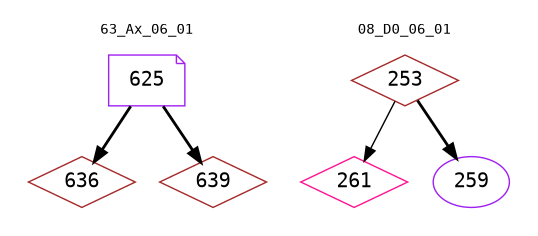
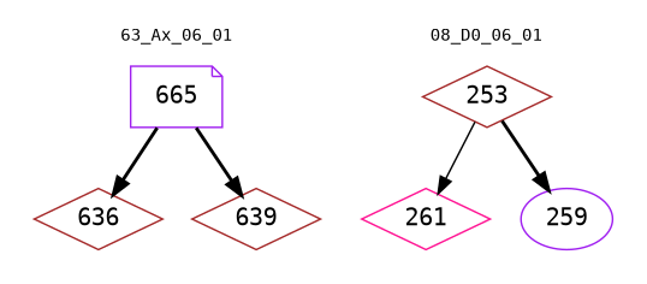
  digraph {
    fontname="DejaVu Sans Mono"
    node [color=brown fontname="DejaVu Sans Mono" shape=diamond]
    edge [color=black fontname="DejaVu Sans Mono" style=bold]
-   n1 [color=purple label=625 shape=note]
+   n1 [color=purple label=665 shape=note]
    n2 [label=636]
    n3 [label=639]
    n4 [label=253]
    n5 [color=deeppink label=261]
    n6 [color=purple label=259 shape=ellipse]
    subgraph cluster_1 {
      color=white
      fontsize=10
      label="63_Ax_06_01"
      n1
      n2
      n3
    }
    subgraph cluster_2 {
      color=white
      fontsize=10
      label="08_D0_06_01"
      n4
      n5
      n6
    }
    n1 -> n2
    n1 -> n3
    n4 -> n5 [style=solid]
    n4 -> n6
  }
